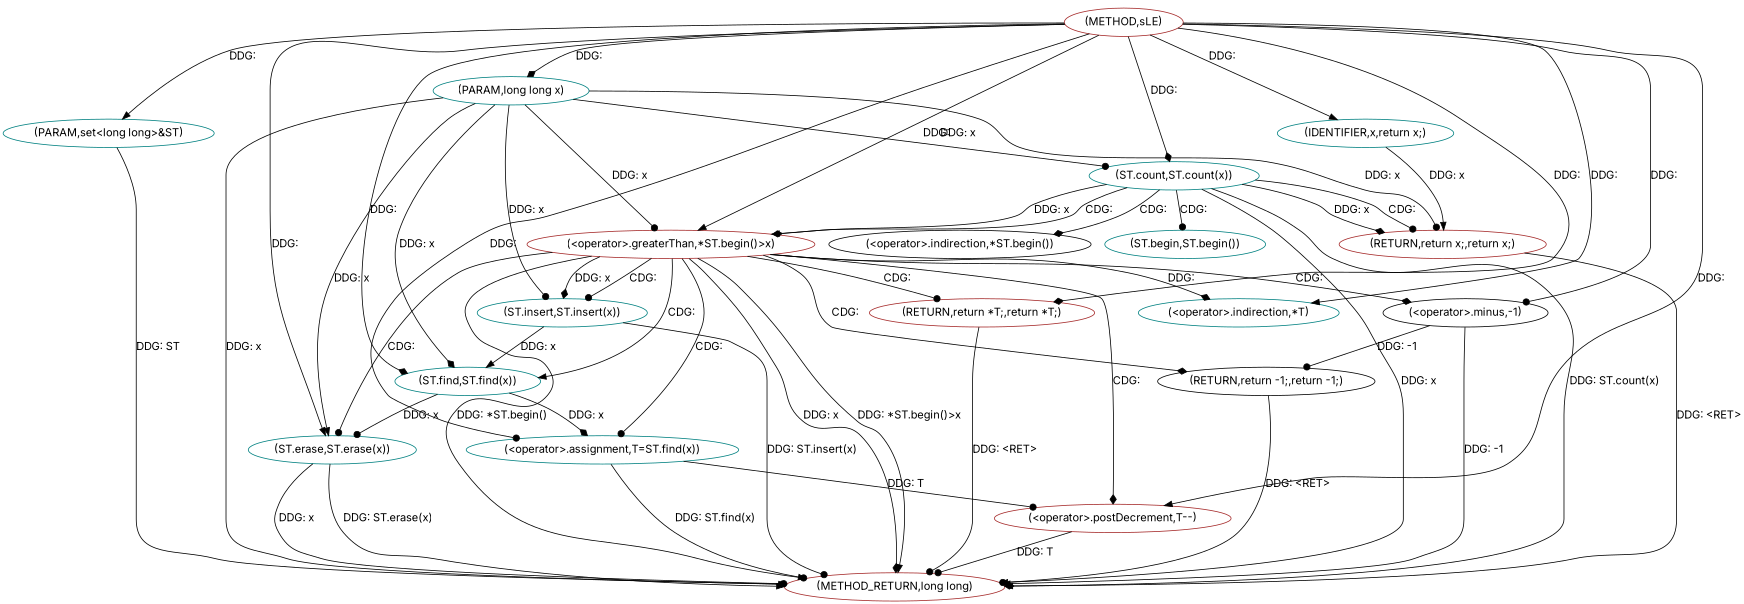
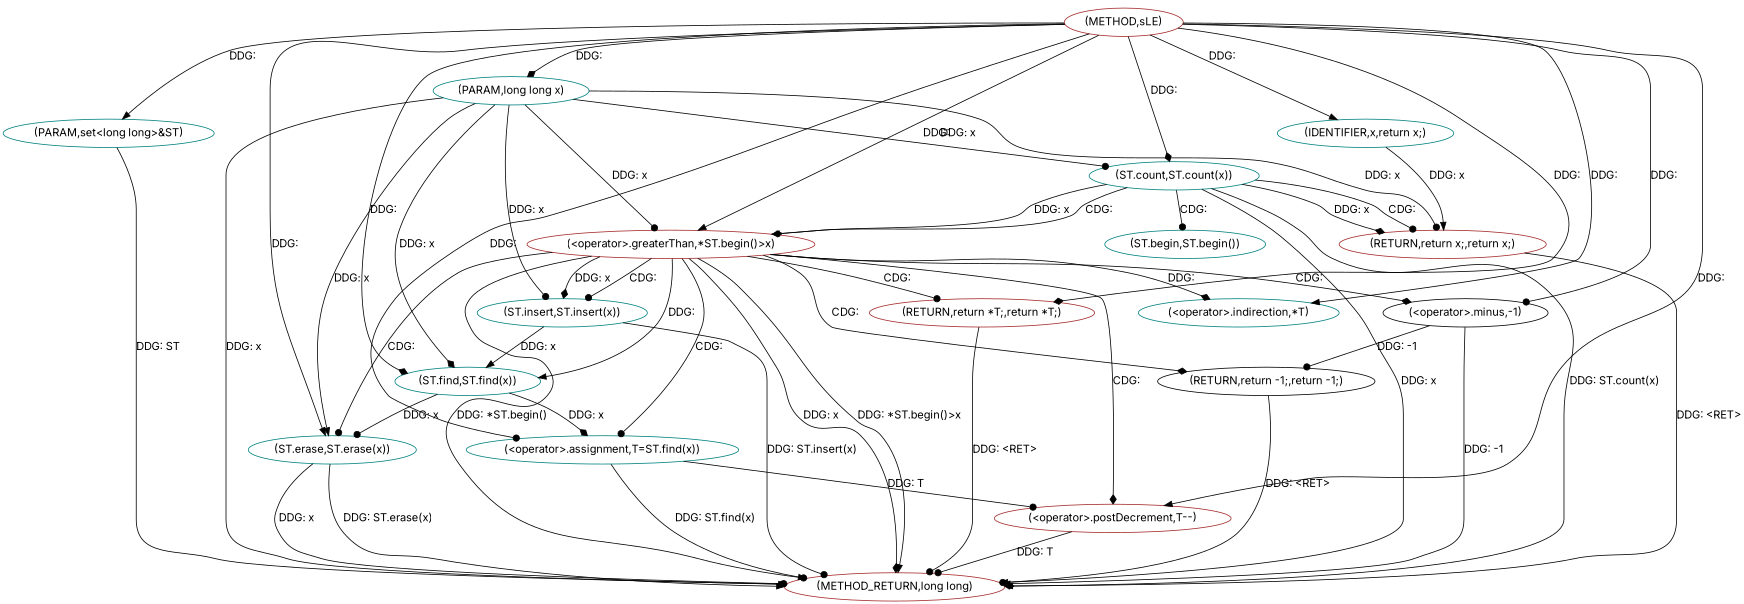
  digraph {
    fontname=Inter
    node [color=teal fontname=Inter]
    edge [arrowhead=dot fontname=Inter]
    n1 [color=brown label="(METHOD,sLE)"]
    n2 [label="(PARAM,long long x)"]
    n3 [label="(PARAM,set<long long>&ST)"]
    n4 [label="(<operator>.assignment,T=ST.find(x))"]
    n5 [color=brown label="(<operator>.postDecrement,T--)"]
    n6 [label="(ST.erase,ST.erase(x))"]
    n7 [color=brown label="(RETURN,return *T;,return *T;)"]
    n8 [label="(ST.count,ST.count(x))"]
    n9 [color=brown label="(<operator>.greaterThan,*ST.begin()>x)"]
    n10 [label="(ST.find,ST.find(x))"]
    n11 [label="(IDENTIFIER,x,return x;)"]
    n12 [color=black label="(<operator>.minus,-1)"]
    n13 [label="(<operator>.indirection,*T)"]
    n14 [label="(ST.insert,ST.insert(x))"]
    n15 [color=brown label="(METHOD_RETURN,long long)"]
    n16 [color=brown label="(RETURN,return x;,return x;)"]
-   n17 [color=black label="(<operator>.indirection,*ST.begin())"]
    n18 [label="(ST.begin,ST.begin())"]
    n19 [color=black label="(RETURN,return -1;,return -1;)"]
    n1 -> n2 [arrowhead=diamond label="DDG: "]
    n1 -> n3 [arrowhead=normal label="DDG: "]
    n1 -> n4 [label="DDG: "]
    n1 -> n5 [arrowhead=normal label="DDG: "]
    n1 -> n6 [arrowhead=normal label="DDG: "]
    n1 -> n7 [arrowhead=diamond label="DDG: "]
    n1 -> n8 [arrowhead=diamond label="DDG: "]
    n1 -> n9 [arrowhead=normal label="DDG: "]
    n1 -> n10 [arrowhead=diamond label="DDG: "]
    n1 -> n11 [arrowhead=normal label="DDG: "]
    n1 -> n12 [label="DDG: "]
    n1 -> n13 [arrowhead=normal label="DDG: "]
    n2 -> n6 [arrowhead=normal label="DDG: x"]
    n2 -> n8 [label="DDG: x"]
    n2 -> n9 [label="DDG: x"]
    n2 -> n10 [arrowhead=diamond label="DDG: x"]
    n2 -> n14 [label="DDG: x"]
    n2 -> n15 [arrowhead=diamond label="DDG: x"]
    n2 -> n16 [label="DDG: x"]
    n3 -> n15 [arrowhead=normal label="DDG: ST"]
    n4 -> n5 [label="DDG: T"]
    n4 -> n15 [arrowhead=normal label="DDG: ST.find(x)"]
    n5 -> n15 [label="DDG: T"]
    n6 -> n15 [label="DDG: x"]
    n6 -> n15 [arrowhead=normal label="DDG: ST.erase(x)"]
    n7 -> n15 [label="DDG: <RET>"]
    n8 -> n9 [arrowhead=diamond label="DDG: x"]
    n8 -> n9 [arrowhead=normal label="CDG: "]
    n8 -> n15 [label="DDG: x"]
    n8 -> n15 [arrowhead=normal label="DDG: ST.count(x)"]
    n8 -> n16 [arrowhead=diamond label="DDG: x"]
    n8 -> n16 [label="CDG: "]
-   n8 -> n17 [arrowhead=diamond label="CDG: "]
    n8 -> n18 [label="CDG: "]
    n9 -> n4 [label="CDG: "]
    n9 -> n5 [arrowhead=diamond label="CDG: "]
    n9 -> n6 [label="CDG: "]
    n9 -> n7 [label="CDG: "]
-   n9 -> n10 [arrowhead=normal label="CDG: "]
+   n9 -> n10 [arrowhead=normal label="DDG: "]
    n9 -> n12 [arrowhead=diamond label="CDG: "]
    n9 -> n13 [arrowhead=diamond label="DDG: "]
    n9 -> n14 [arrowhead=diamond label="DDG: x"]
    n9 -> n14 [label="CDG: "]
    n9 -> n15 [label="DDG: *ST.begin()"]
    n9 -> n15 [arrowhead=diamond label="DDG: x"]
    n9 -> n15 [arrowhead=normal label="DDG: *ST.begin()>x"]
    n9 -> n19 [arrowhead=diamond label="CDG: "]
    n10 -> n4 [arrowhead=diamond label="DDG: x"]
    n10 -> n6 [label="DDG: x"]
    n11 -> n16 [arrowhead=normal label="DDG: x"]
    n12 -> n15 [arrowhead=normal label="DDG: -1"]
    n12 -> n19 [label="DDG: -1"]
    n14 -> n10 [arrowhead=normal label="DDG: x"]
    n14 -> n15 [label="DDG: ST.insert(x)"]
    n16 -> n15 [arrowhead=diamond label="DDG: <RET>"]
    n19 -> n15 [arrowhead=normal label="DDG: <RET>"]
  }
